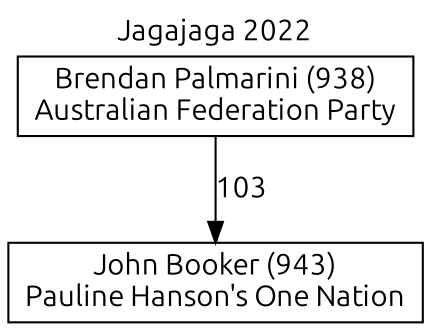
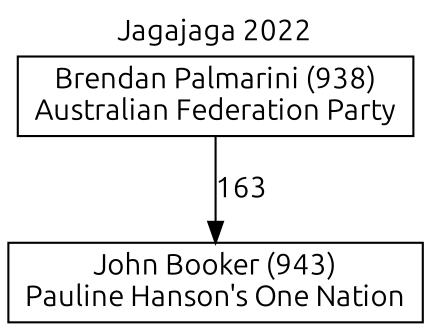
  digraph {
    label="Jagajaga 2022"
    labelloc=t
    mclimit=10
    fontname=Ubuntu
    node [shape=box fontname=Ubuntu]
    n1 [label="John Booker (943)\nPauline Hanson's One Nation"]
    n2 [label="Brendan Palmarini (938)\nAustralian Federation Party"]
-   n2 -> n1 [label=103 fontname=Ubuntu]
+   n2 -> n1 [label=163 fontname=Ubuntu]
  }
